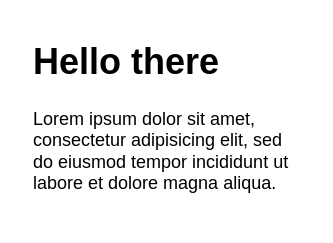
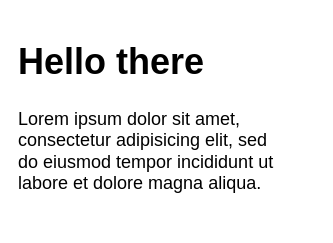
  <mxCell id="0" />
  <mxCell id="1" parent="0" />
- <mxCell id="2" value="&lt;h1 style=&quot;margin-top: 0px;&quot;&gt;Hello there&lt;/h1&gt;&lt;p&gt;Lorem ipsum dolor sit amet, consectetur adipisicing elit, sed do eiusmod tempor incididunt ut labore et dolore magna aliqua.&lt;/p&gt;" style="text;html=1;whiteSpace=wrap;overflow=hidden;rounded=0;" vertex="1" parent="1"><mxGeometry x="20" y="20" width="180" height="120" as="geometry" /></mxCell>
+ <mxCell id="2" value="&lt;h1 style=&quot;margin-top: 0px;&quot;&gt;Hello there&lt;/h1&gt;&lt;p&gt;Lorem ipsum dolor sit amet, consectetur adipisicing elit, sed do eiusmod tempor incididunt ut labore et dolore magna aliqua.&lt;/p&gt;" style="text;html=1;whiteSpace=wrap;overflow=hidden;rounded=0;" vertex="1" parent="1"><mxGeometry x="10" y="20" width="180" height="120" as="geometry" /></mxCell>
